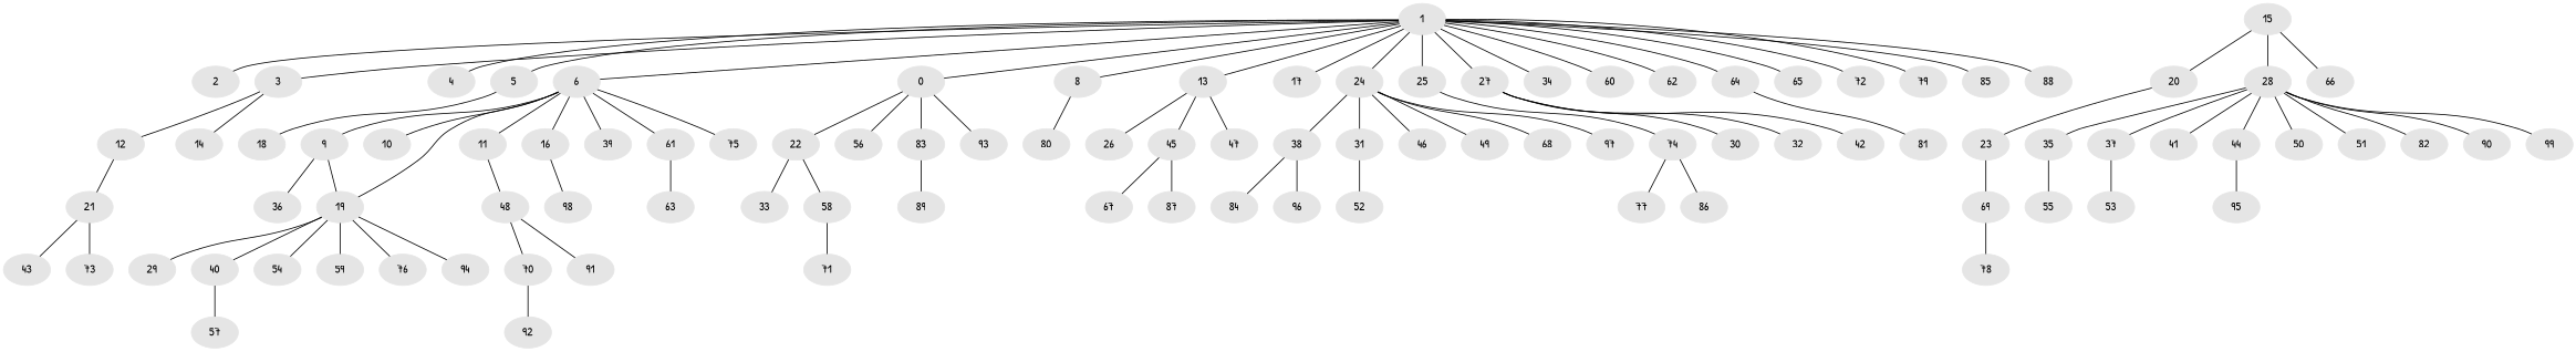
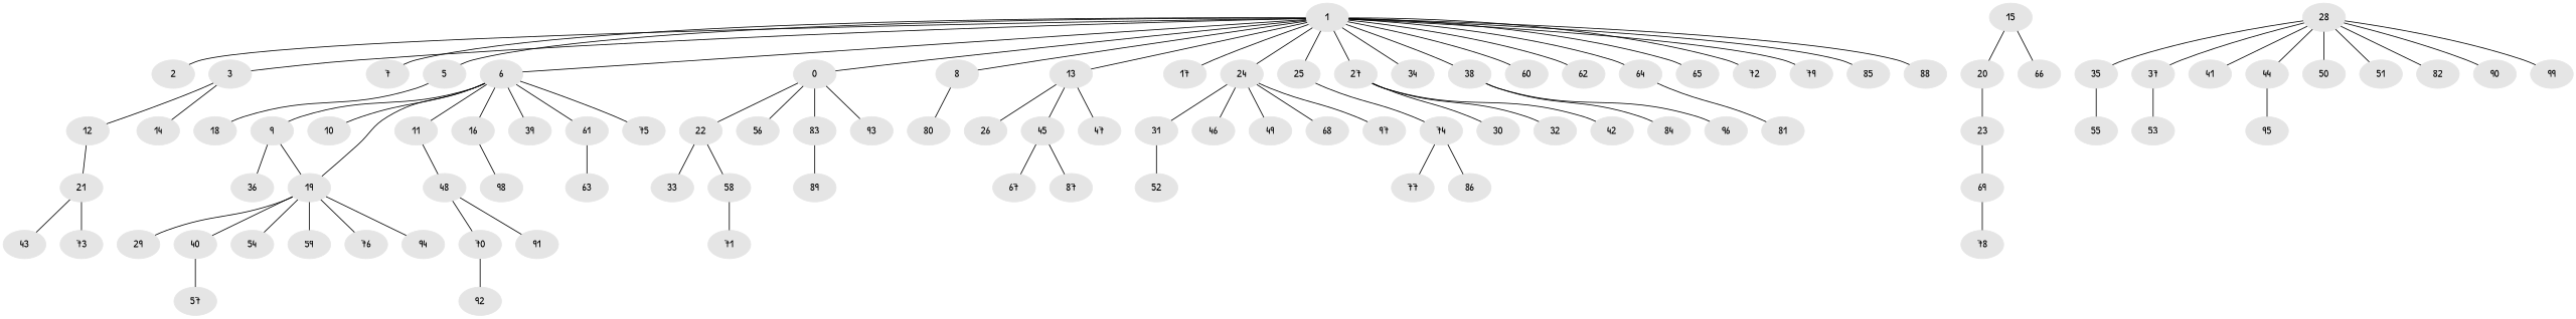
  graph {
    fontname="Patrick Hand"
    node [color=gray90 fontname="Patrick Hand" style=filled]
    edge [fontname="Patrick Hand"]
    1
    2
    3
-   4
+   4 [label=7]
    5
    6
    n7 [label=0]
    8
    13
    17
    24
    25
    27
    34
    38
    60
    62
    64
    65
    72
    79
    85
    88
    12
    14
    18
    9
    10
    11
    16
    19
    39
    61
    75
    22
    56
    83
    93
    80
    26
    45
    47
    31
    46
    49
    68
    97
    74
    30
    32
    42
    84
    96
    81
    21
    15
    20
    28
    66
    36
    48
    98
    29
    40
    54
    59
    76
    94
    63
    33
    58
    89
    70
    91
    43
    73
    67
    87
    23
    35
    37
    41
    44
    50
    51
    82
    90
    99
    57
    69
    71
    78
    52
    77
    86
    55
    53
    95
    92
    1 -- 2
    1 -- 3
    1 -- 4
    1 -- 5
    1 -- 6
    1 -- n7
    1 -- 8
    1 -- 13
    1 -- 17
    1 -- 24
    1 -- 25
    1 -- 27
    1 -- 34
-   24 -- 38
+   1 -- 38
    1 -- 60
    1 -- 62
    1 -- 64
    1 -- 65
    1 -- 72
    1 -- 79
    1 -- 85
    1 -- 88
    3 -- 12
    3 -- 14
    5 -- 18
    6 -- 9
    6 -- 10
    6 -- 11
    6 -- 16
    6 -- 19
    6 -- 39
    6 -- 61
    6 -- 75
    n7 -- 22
    n7 -- 56
    n7 -- 83
    n7 -- 93
    8 -- 80
    13 -- 26
    13 -- 45
    13 -- 47
    24 -- 31
    24 -- 46
    24 -- 49
    24 -- 68
    24 -- 97
    25 -- 74
    27 -- 30
    27 -- 32
    27 -- 42
    38 -- 84
    38 -- 96
    64 -- 81
    12 -- 21
    9 -- 19
    9 -- 36
    11 -- 48
    16 -- 98
    19 -- 29
    19 -- 40
    19 -- 54
    19 -- 59
    19 -- 76
    19 -- 94
    61 -- 63
    22 -- 33
    22 -- 58
    83 -- 89
    45 -- 67
    45 -- 87
    31 -- 52
    74 -- 77
    74 -- 86
    21 -- 43
    21 -- 73
    15 -- 20
-   15 -- 28
    15 -- 66
    20 -- 23
    28 -- 35
    28 -- 37
    28 -- 41
    28 -- 44
    28 -- 50
    28 -- 51
    28 -- 82
    28 -- 90
    28 -- 99
    48 -- 70
    48 -- 91
    40 -- 57
    58 -- 71
    70 -- 92
    23 -- 69
    35 -- 55
    37 -- 53
    44 -- 95
    69 -- 78
  }
